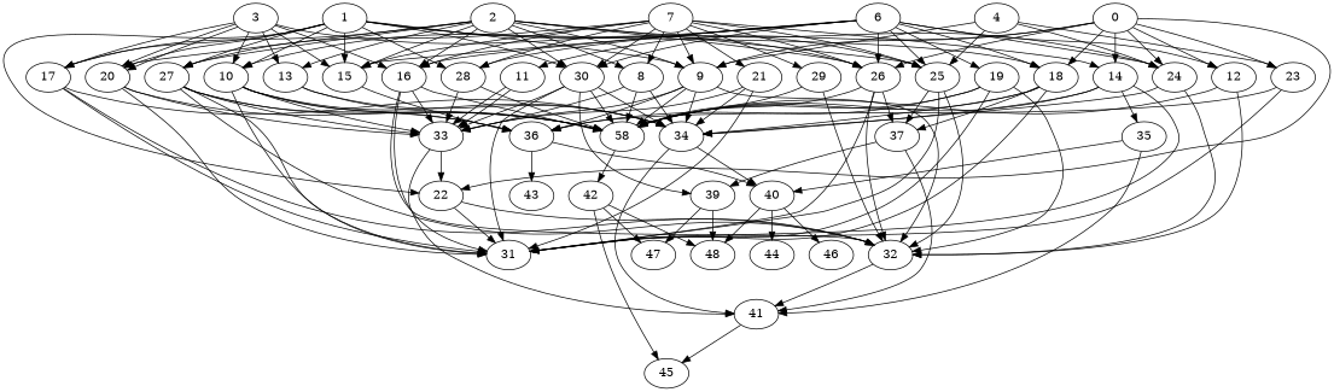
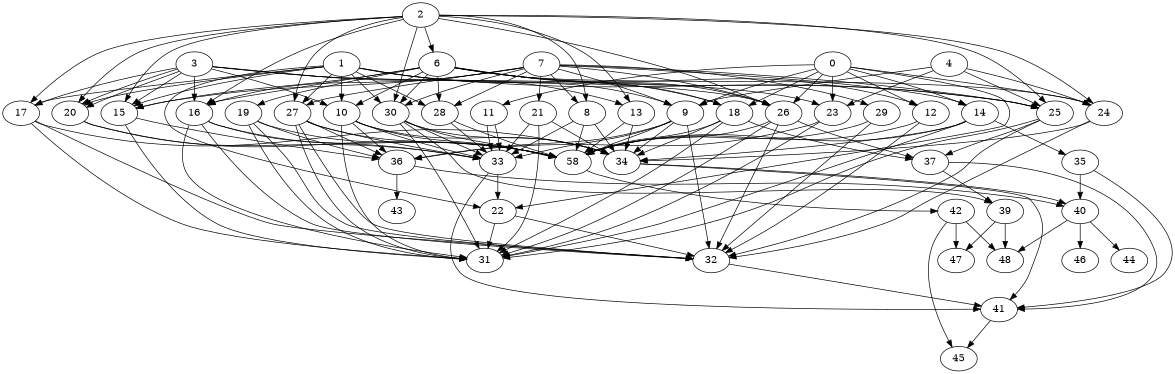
  digraph {
    fontname="DejaVu Serif"
    node [alpha=0.09 fontname="DejaVu Serif"]
    edge [fontname="DejaVu Serif"]
    1 [alpha=0.04 expect_size=1270965117562941184]
    9 [alpha=0.16 expect_size=40200673368480720]
    10 [expect_size=2083991458758894026752]
    15 [alpha=0.05 expect_size=885014703674295844864]
    17 [alpha=0.16 expect_size=48619498869319136]
    18 [expect_size=366006357578714432]
    20 [expect_size=1147431854656143]
    22 [alpha=0.05 expect_size=452782390537569173504]
    25 [alpha=0.04 expect_size=853252862815128064]
    27 [expect_size=2618796900502370]
    28 [alpha=0.04 expect_size=477665849235612893184]
    30 [alpha=0.16 expect_size=358424222081582]
    33 [alpha=0.06 expect_size=195582238215588806656]
    34 [alpha=0.08 expect_size=122734231927418544]
    n15 [alpha=0.06 expect_size=449501616199839936 label=58]
    32 [alpha=0.16 expect_size=16676193947692500]
    36 [alpha=0.05 expect_size=384118519128242782208]
    31 [alpha=0.18 expect_size=93126184074630660096]
    37 [alpha=0.18 expect_size=17860250445912348]
    39 [alpha=0.19 expect_size=109463477881964]
    41 [expect_size=67593208389682855936]
    40 [alpha=0.16 expect_size=376089074361841920]
    42 [alpha=0.10 expect_size=168842538175242208]
    43 [alpha=0.15 expect_size=3550120171441351]
    2 [alpha=0.04 expect_size=1026637887546526080]
    8 [alpha=0.05 expect_size=417918629278581260288]
    13 [alpha=0.14 expect_size=41504833076723712000]
    16 [alpha=0.17 expect_size=733108959504894336]
    24 [expect_size=28325547943364600]
    26 [alpha=0.16 expect_size=35362270105426908]
    3 [alpha=0.00 expect_size=12128889126132572]
    23 [alpha=0.15 expect_size=25524632529920388]
    4 [alpha=0.15 expect_size=477242954683130240]
    n34 [alpha=0.17 expect_size=446343467068999860224 label=0]
    11 [expect_size=415293653213379]
    12 [alpha=0.13 expect_size=11373584319990726656]
    14 [alpha=0.06 expect_size=336147523393552384000]
    35 [alpha=0.14 expect_size=96178415210136016]
    6 [alpha=0.00 expect_size=369742632124722184192]
    19 [alpha=0.00 expect_size=43693409960930304]
    7 [alpha=0.15 expect_size=997246828073562368]
    21 [alpha=0.03 expect_size=692206181964576718848]
    29 [alpha=0.05 expect_size=926553777882791936000]
    45 [alpha=0.05 expect_size=161644954825146240]
    48 [alpha=0.12 expect_size=148324573690843889664]
    44 [alpha=0.07 expect_size=3062009900490048]
    46 [expect_size=275290429997205946368]
    47 [alpha=0.11 expect_size=2654779363584830]
    1 -> 9
    1 -> 10
    1 -> 15
    1 -> 17
    1 -> 18
    1 -> 20
    1 -> 22
    1 -> 25
    1 -> 27
    1 -> 28
    1 -> 30
    9 -> 33
    9 -> 34
    9 -> n15
    9 -> 32
    9 -> 36
    10 -> 33
    10 -> 34
    10 -> n15
    10 -> 36
    10 -> 31
    15 -> 36
    17 -> 34
    17 -> 32
    17 -> 31
    18 -> 34
    18 -> n15
    18 -> 31
    18 -> 37
    20 -> 33
    20 -> n15
-   20 -> 31
+   15 -> 31
    22 -> 32
    22 -> 31
    25 -> 32
    25 -> 31
    25 -> 37
    27 -> 33
    27 -> n15
    27 -> 32
    27 -> 36
    27 -> 31
    28 -> 33
    28 -> n15
    30 -> 33
    30 -> 34
    30 -> n15
    30 -> 31
    30 -> 39
    33 -> 22
    33 -> 41
    34 -> 41
    34 -> 40
    n15 -> 42
    32 -> 41
    36 -> 40
    36 -> 43
    37 -> 39
    37 -> 41
    39 -> 48
    39 -> 47
    41 -> 45
    40 -> 48
    40 -> 44
    40 -> 46
    42 -> 45
    42 -> 48
    42 -> 47
-   2 -> 9
+   2 -> 6
    2 -> 15
    2 -> 17
    2 -> 20
    2 -> 25
    2 -> 27
    2 -> 30
    2 -> 8
    2 -> 13
    2 -> 16
    2 -> 24
    2 -> 26
    8 -> 33
    8 -> 34
    8 -> n15
    13 -> 34
    13 -> n15
    16 -> 33
    16 -> n15
    16 -> 32
    16 -> 31
    24 -> 34
    24 -> 32
    26 -> n15
    26 -> 32
    26 -> 31
    26 -> 37
    3 -> 10
    3 -> 15
    3 -> 17
    3 -> 20
    3 -> 20
    3 -> 13
    3 -> 16
    3 -> 26
+   3 -> 23
    23 -> 36
    23 -> 31
    4 -> 9
    4 -> 25
    4 -> 24
    4 -> 23
    n34 -> 9
    n34 -> 18
    n34 -> 22
    n34 -> 24
    n34 -> 26
    n34 -> 23
    n34 -> 11
    n34 -> 12
    n34 -> 14
    11 -> 33
    11 -> 33
    12 -> n15
    12 -> 32
    14 -> 34
    14 -> n15
    14 -> 31
    14 -> 35
    35 -> 41
    35 -> 40
    6 -> 10
    6 -> 15
    6 -> 18
    6 -> 25
    6 -> 28
    6 -> 30
    6 -> 16
    6 -> 24
    6 -> 26
    6 -> 12
    6 -> 19
    19 -> n15
    19 -> 32
    19 -> 36
    19 -> 31
    7 -> 9
    7 -> 15
    7 -> 25
    7 -> 27
    7 -> 28
    7 -> 30
    7 -> 8
    7 -> 16
    7 -> 26
    7 -> 14
    7 -> 21
    7 -> 29
    21 -> 33
    21 -> 34
    21 -> 31
    29 -> n15
    29 -> 32
  }
